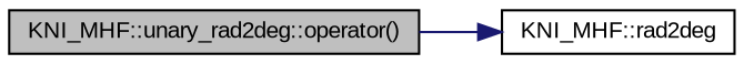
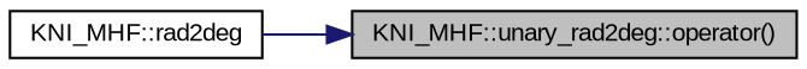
  digraph {
    rankdir=LR
    fontname="Liberation Sans"
    node [color=black fontname="Liberation Sans" fontsize=10 shape=record style=filled]
    n1 [fillcolor=grey75 fontcolor=black height=0.2 label="KNI_MHF::unary_rad2deg::operator()" width=0.4]
    n2 [fillcolor=white height=0.2 label="KNI_MHF::rad2deg" width=0.4]
-   n1 -> n2 [color=midnightblue fontname="Liberation Sans" fontsize=10 labelfontname="FreeSans.ttf" labelfontsize=10 style=solid]
+   n2 -> n1 [color=midnightblue fontname="Liberation Sans" fontsize=10 labelfontname="FreeSans.ttf" labelfontsize=10 style=solid]
  }
